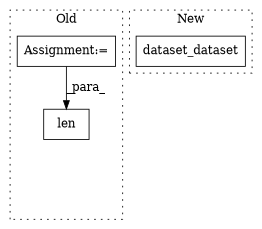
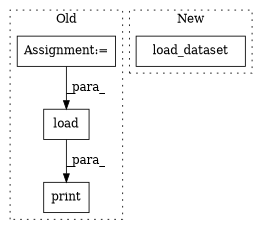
  digraph {
    node [a=32 shape=box]
-   n1 [l="4,1" label=len s="8385,8394"]
+   n1 [l="4,1" label=load s="8385,8394"]
+   n2 [l="6,1" label=print s="8339,8395"]
    n3 [a=7 l=1 label="Assignment:=" s=8252]
-   n4 [l="13,1" label=dataset_dataset s="9157,9177"]
+   n4 [l="13,1" label=load_dataset s="9157,9177"]
    subgraph cluster_1 {
      label=Old
      style=dotted
      n1
+     n2
      n3
    }
    subgraph cluster_2 {
      label=New
      style=dotted
      n4
    }
+   n1 -> n2 [label=_para_]
    n3 -> n1 [label=_para_]
  }
